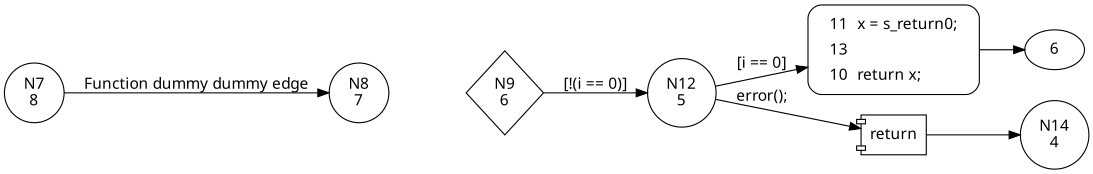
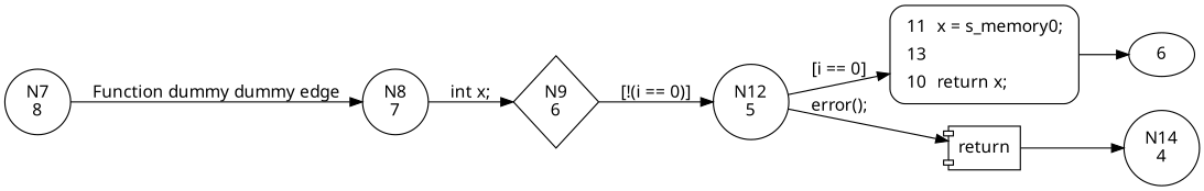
  digraph {
    fontname="Noto Sans"
    rankdir=LR
    node [fontname="Noto Sans" shape=circle]
    edge [fontname="Noto Sans"]
    n1 [label="N7\n8"]
    n2 [label="N8\n7"]
    n3 [label="N9\n6" shape=diamond]
    n4 [label="N12\n5"]
-   n5 [fillcolor=white label=<<table border="0" cellborder="0" cellpadding="3" bgcolor="white"><tr><td align="right">11</td><td align="left">x = s_return0;</td></tr><tr><td align="right">13</td><td align="left"></td></tr><tr><td align="right">10</td><td align="left">return x;</td></tr></table>> penwidth=1 shape=Mrecord style="filled,bold"]
+   n5 [fillcolor=white label=<<table border="0" cellborder="0" cellpadding="3" bgcolor="white"><tr><td align="right">11</td><td align="left">x = s_memory0;</td></tr><tr><td align="right">13</td><td align="left"></td></tr><tr><td align="right">10</td><td align="left">return x;</td></tr></table>> penwidth=1 shape=Mrecord style="filled,bold"]
    6 [shape=""]
    n7 [label=return shape=component]
    n8 [label="N14\n4"]
    n1 -> n2 [label="Function dummy dummy edge"]
+   n2 -> n3 [label="int x;"]
    n3 -> n4 [label="[!(i == 0)]"]
    n4 -> n5 [label="[i == 0]"]
    n4 -> n7 [label="error();"]
    n5 -> 6
    n7 -> n8
  }
